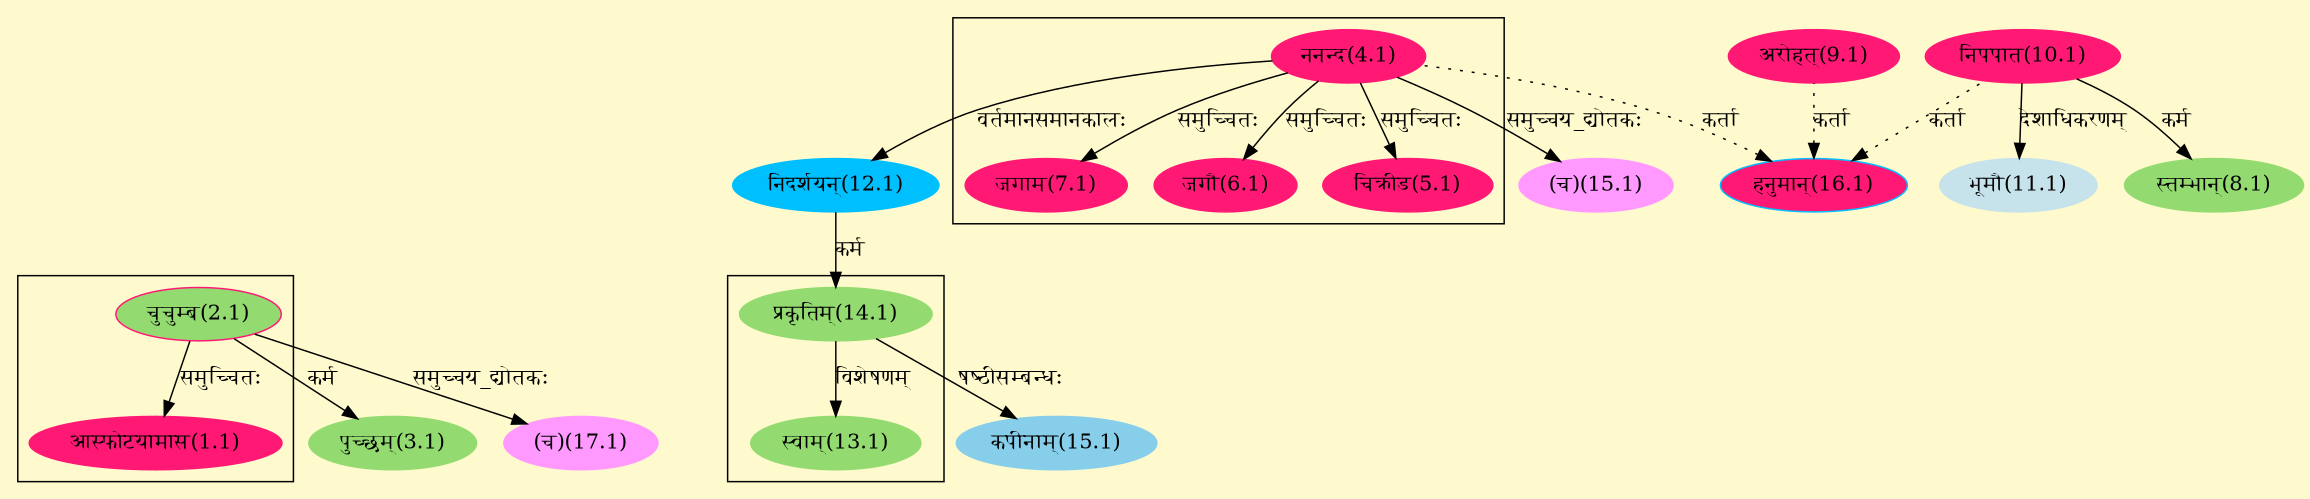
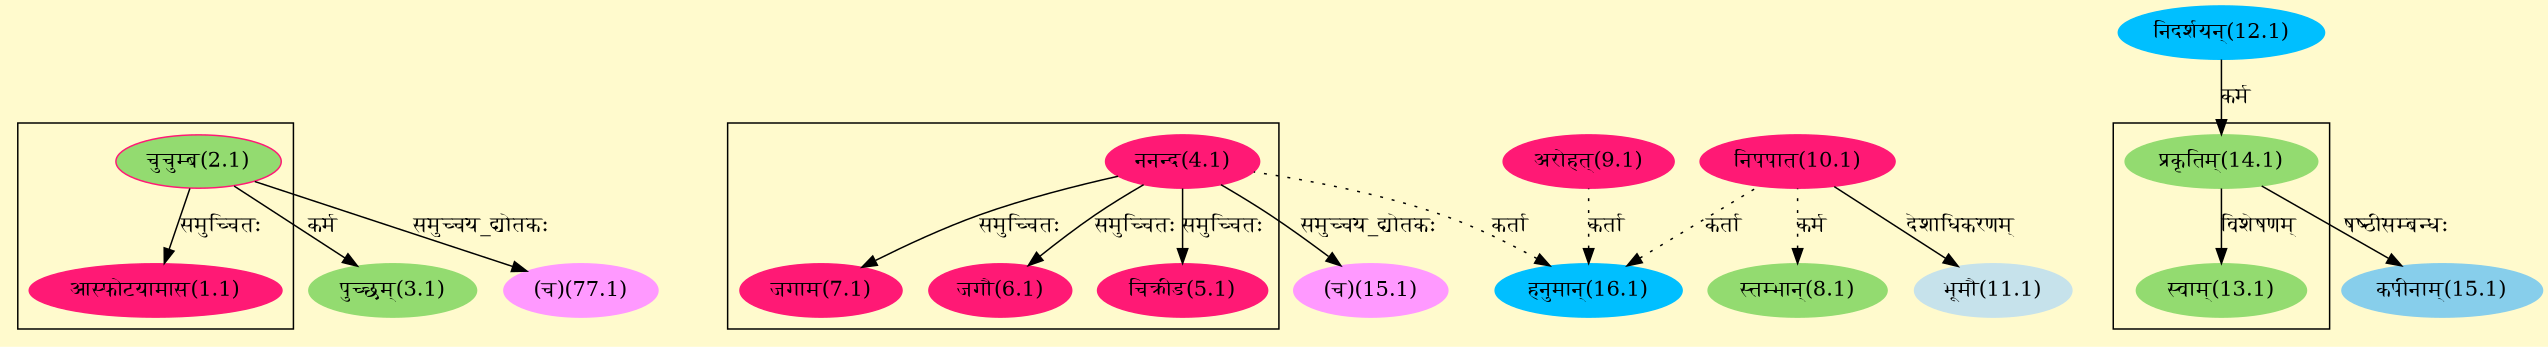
  digraph {
    bgcolor=lemonchiffon1
    compound=true
    rankdir=BT
    node [color="#FF1975" style=filled]
    edge [dir=back]
    n1 [label="आस्फोटयामास(1.1)"]
    n2 [fillcolor="#93DB70" label="चुचुम्ब(2.1)"]
    n3 [label="चिक्रीड(5.1)"]
    n4 [label="ननन्द(4.1)"]
    n5 [label="जगौ(6.1)"]
    n6 [label="जगाम(7.1)"]
    n7 [color="#93DB70" label="स्वाम्(13.1)"]
    n8 [color="#93DB70" label="प्रकृतिम्(14.1)"]
    n9 [color="#00BFFF" label="निदर्शयन्(12.1)"]
    n10 [color="#93DB70" label="पुच्छम्(3.1)"]
    n11 [color="#93DB70" label="स्तम्भान्(8.1)"]
    n12 [label="निपपात(10.1)"]
    n13 [label="अरोहत्(9.1)"]
    n14 [color="#C6E2EB" label="भूमौ(11.1)"]
    n15 [color="#87CEEB" label="कपीनाम्(15.1)"]
-   n16 [color="#00BFFF" label="हनुमान्(16.1)" fillcolor="#FF1975"]
-   n17 [color="#FF99FF" label="(च)(17.1)"]
+   n16 [color="#00BFFF" label="हनुमान्(16.1)"]
+   n17 [color="#FF99FF" label="(च)(77.1)"]
    n18 [color="#FF99FF" label="(च)(15.1)"]
    subgraph cluster_1 {
      n1
      n2
    }
    subgraph cluster_2 {
      n3
      n4
      n5
      n6
    }
    subgraph cluster_3 {
      n7
      n8
    }
    n1 -> n2 [label="समुच्चितः"]
    n3 -> n4 [label="समुच्चितः"]
    n5 -> n4 [label="समुच्चितः"]
    n6 -> n4 [label="समुच्चितः"]
    n7 -> n8 [label="विशेषणम्"]
    n8 -> n9 [label="कर्म"]
-   n9 -> n4 [label="वर्तमानसमानकालः"]
    n10 -> n2 [label="कर्म"]
-   n11 -> n12 [label="कर्म"]
+   n11 -> n12 [label="कर्म" style=dotted]
    n14 -> n12 [label="देशाधिकरणम्"]
    n15 -> n8 [label="षष्ठीसम्बन्धः"]
    n16 -> n4 [label="कर्ता" style=dotted]
    n16 -> n12 [label="कर्ता" style=dotted]
    n16 -> n13 [label="कर्ता" style=dotted]
    n17 -> n2 [label="समुच्चय_द्योतकः"]
    n18 -> n4 [label="समुच्चय_द्योतकः"]
  }
